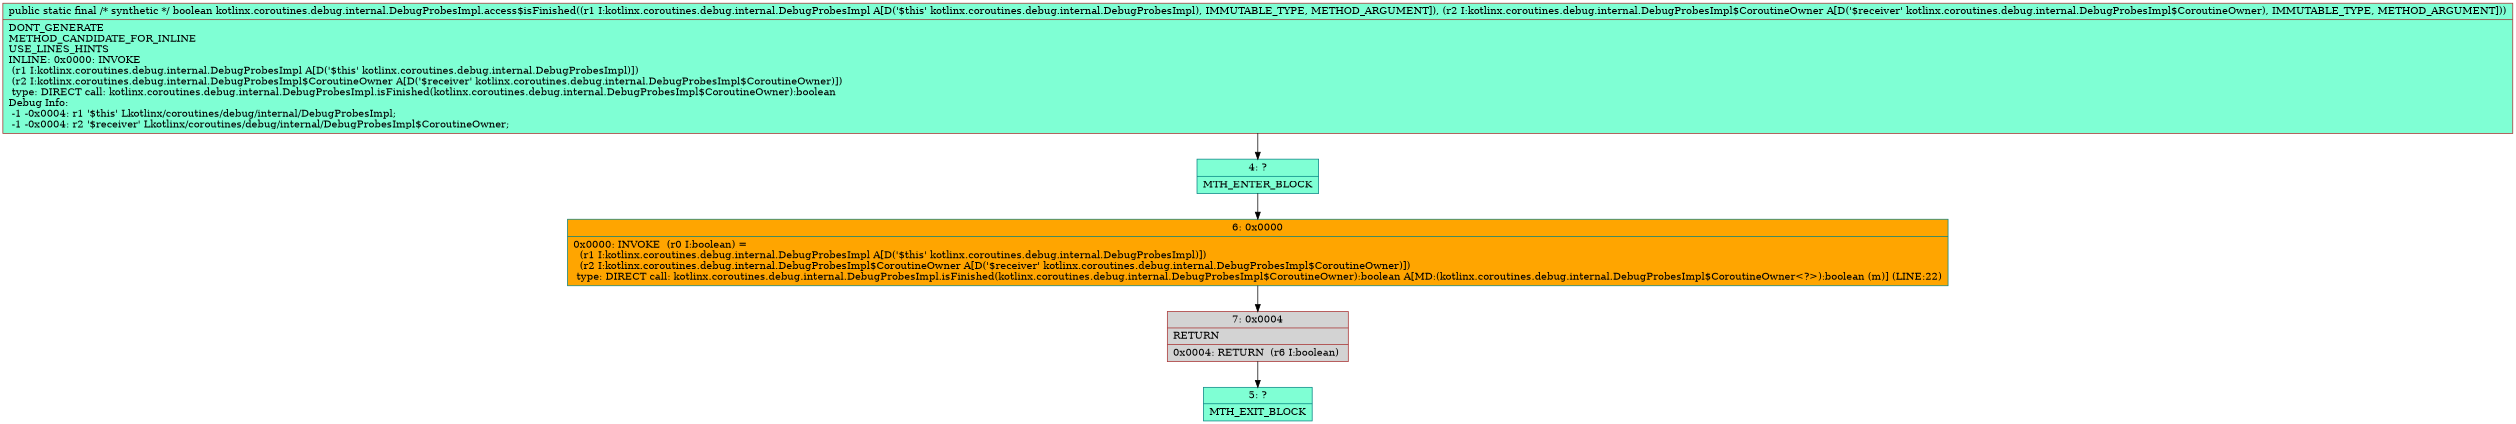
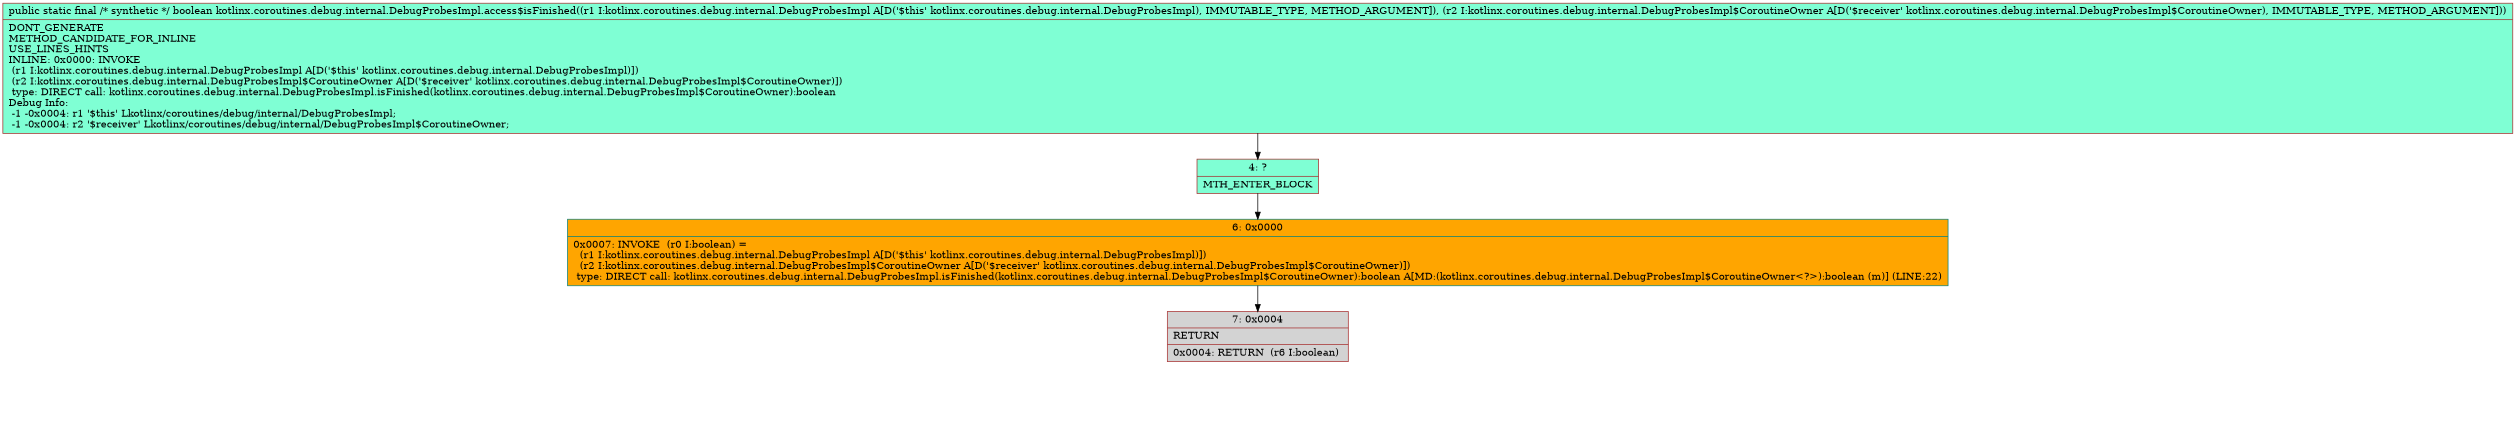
  digraph {
    node [color=brown fillcolor=aquamarine shape=record style=filled]
-   n1 [color=teal label="{4\:\ ?|MTH_ENTER_BLOCK\l}"]
-   n2 [color=teal fillcolor=orange label="{6\:\ 0x0000|0x0000: INVOKE  (r0 I:boolean) = \l  (r1 I:kotlinx.coroutines.debug.internal.DebugProbesImpl A[D('$this' kotlinx.coroutines.debug.internal.DebugProbesImpl)])\l  (r2 I:kotlinx.coroutines.debug.internal.DebugProbesImpl$CoroutineOwner A[D('$receiver' kotlinx.coroutines.debug.internal.DebugProbesImpl$CoroutineOwner)])\l type: DIRECT call: kotlinx.coroutines.debug.internal.DebugProbesImpl.isFinished(kotlinx.coroutines.debug.internal.DebugProbesImpl$CoroutineOwner):boolean A[MD:(kotlinx.coroutines.debug.internal.DebugProbesImpl$CoroutineOwner\<?\>):boolean (m)] (LINE:22)\l}"]
+   n1 [label="{4\:\ ?|MTH_ENTER_BLOCK\l}"]
+   n2 [color=teal fillcolor=orange label="{6\:\ 0x0000|0x0007: INVOKE  (r0 I:boolean) = \l  (r1 I:kotlinx.coroutines.debug.internal.DebugProbesImpl A[D('$this' kotlinx.coroutines.debug.internal.DebugProbesImpl)])\l  (r2 I:kotlinx.coroutines.debug.internal.DebugProbesImpl$CoroutineOwner A[D('$receiver' kotlinx.coroutines.debug.internal.DebugProbesImpl$CoroutineOwner)])\l type: DIRECT call: kotlinx.coroutines.debug.internal.DebugProbesImpl.isFinished(kotlinx.coroutines.debug.internal.DebugProbesImpl$CoroutineOwner):boolean A[MD:(kotlinx.coroutines.debug.internal.DebugProbesImpl$CoroutineOwner\<?\>):boolean (m)] (LINE:22)\l}"]
    n3 [fillcolor=lightgrey label="{7\:\ 0x0004|RETURN\l|0x0004: RETURN  (r6 I:boolean) \l}"]
-   n4 [color=teal label="{5\:\ ?|MTH_EXIT_BLOCK\l}"]
    n5 [label="{public static final \/* synthetic *\/ boolean kotlinx.coroutines.debug.internal.DebugProbesImpl.access$isFinished((r1 I:kotlinx.coroutines.debug.internal.DebugProbesImpl A[D('$this' kotlinx.coroutines.debug.internal.DebugProbesImpl), IMMUTABLE_TYPE, METHOD_ARGUMENT]), (r2 I:kotlinx.coroutines.debug.internal.DebugProbesImpl$CoroutineOwner A[D('$receiver' kotlinx.coroutines.debug.internal.DebugProbesImpl$CoroutineOwner), IMMUTABLE_TYPE, METHOD_ARGUMENT]))  | DONT_GENERATE\lMETHOD_CANDIDATE_FOR_INLINE\lUSE_LINES_HINTS\lINLINE: 0x0000: INVOKE  \l  (r1 I:kotlinx.coroutines.debug.internal.DebugProbesImpl A[D('$this' kotlinx.coroutines.debug.internal.DebugProbesImpl)])\l  (r2 I:kotlinx.coroutines.debug.internal.DebugProbesImpl$CoroutineOwner A[D('$receiver' kotlinx.coroutines.debug.internal.DebugProbesImpl$CoroutineOwner)])\l type: DIRECT call: kotlinx.coroutines.debug.internal.DebugProbesImpl.isFinished(kotlinx.coroutines.debug.internal.DebugProbesImpl$CoroutineOwner):boolean\lDebug Info:\l  \-1 \-0x0004: r1 '$this' Lkotlinx\/coroutines\/debug\/internal\/DebugProbesImpl;\l  \-1 \-0x0004: r2 '$receiver' Lkotlinx\/coroutines\/debug\/internal\/DebugProbesImpl$CoroutineOwner;\l}"]
    n1 -> n2
    n2 -> n3
-   n3 -> n4
    n5 -> n1
  }
